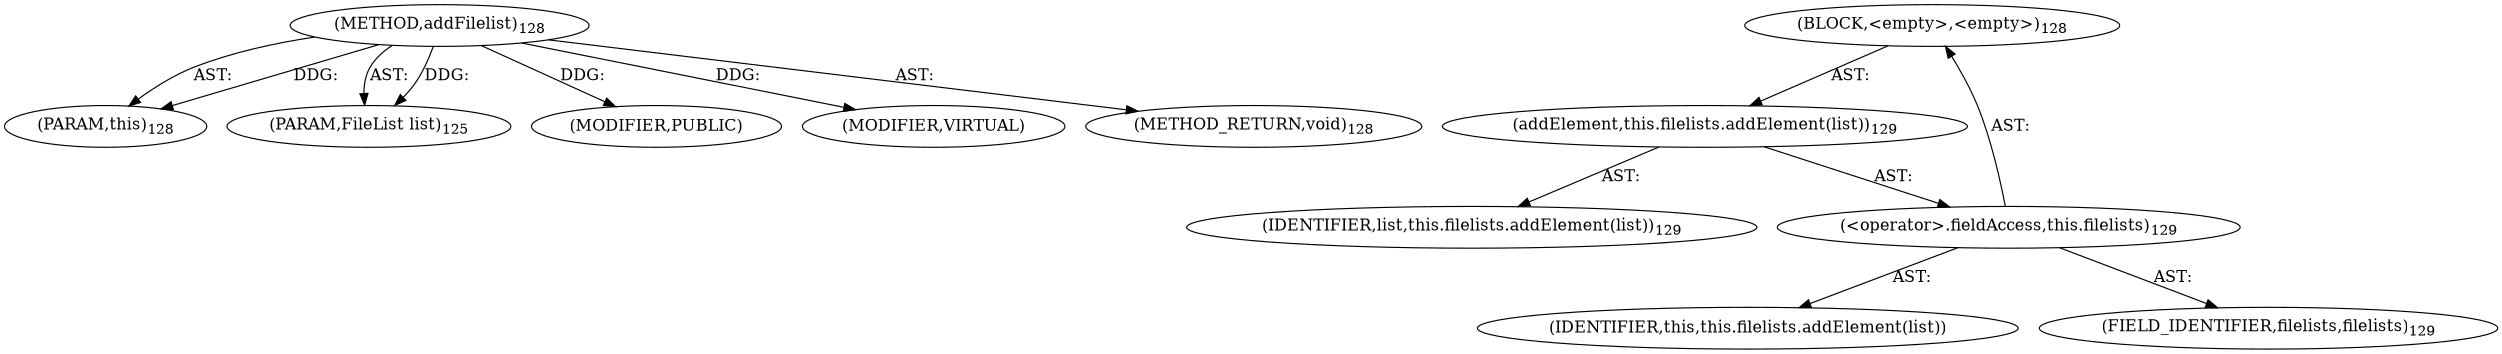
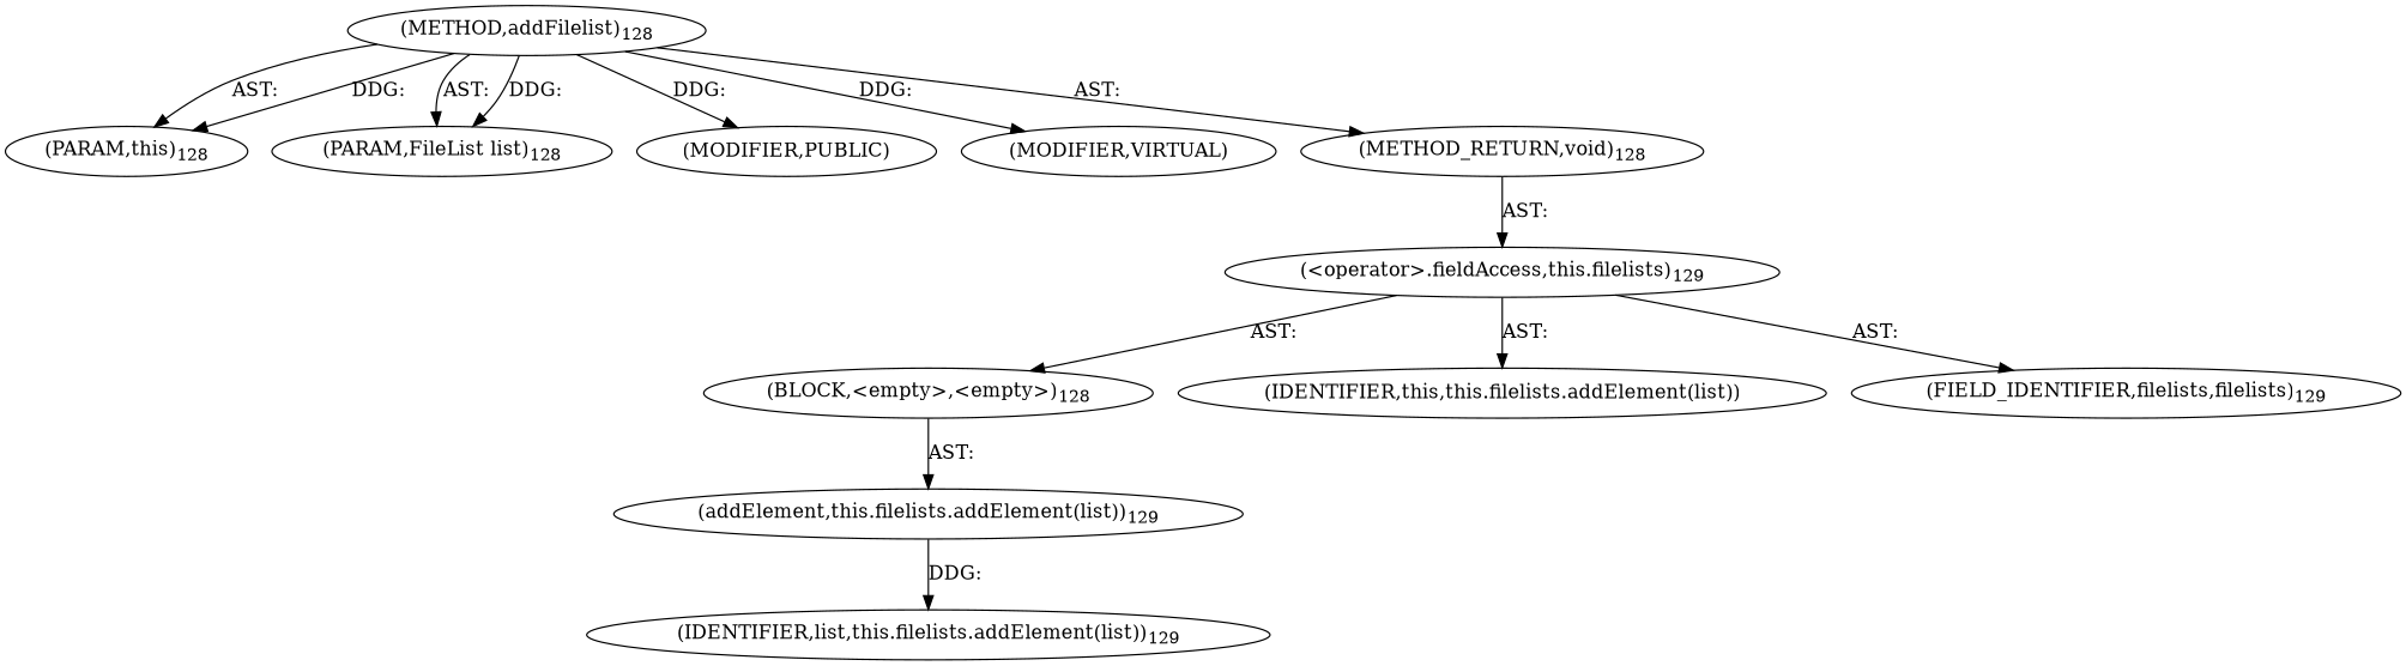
  digraph {
    n1 [label=<(METHOD,addFilelist)<SUB>128</SUB>>]
    n2 [label=<(PARAM,this)<SUB>128</SUB>>]
-   n3 [label=<(PARAM,FileList list)<SUB>125</SUB>>]
+   n3 [label=<(PARAM,FileList list)<SUB>128</SUB>>]
    n4 [label=<(MODIFIER,PUBLIC)>]
    n5 [label=<(MODIFIER,VIRTUAL)>]
    n6 [label=<(METHOD_RETURN,void)<SUB>128</SUB>>]
    n7 [label=<(BLOCK,&lt;empty&gt;,&lt;empty&gt;)<SUB>128</SUB>>]
    n8 [label=<(addElement,this.filelists.addElement(list))<SUB>129</SUB>>]
    n9 [label=<(&lt;operator&gt;.fieldAccess,this.filelists)<SUB>129</SUB>>]
    n10 [label=<(IDENTIFIER,list,this.filelists.addElement(list))<SUB>129</SUB>>]
    n11 [label=<(IDENTIFIER,this,this.filelists.addElement(list))>]
    n12 [label=<(FIELD_IDENTIFIER,filelists,filelists)<SUB>129</SUB>>]
    n1 -> n2 [label="AST: "]
    n1 -> n2 [label="DDG: "]
    n1 -> n3 [label="AST: "]
    n1 -> n3 [label="DDG: "]
    n1 -> n4 [label="DDG: "]
    n1 -> n5 [label="DDG: "]
    n1 -> n6 [label="AST: "]
    n7 -> n8 [label="AST: "]
-   n8 -> n9 [label="AST: "]
-   n8 -> n10 [label="AST: "]
+   n6 -> n9 [label="AST: "]
+   n8 -> n10 [label="DDG: "]
    n9 -> n7 [label="AST: "]
    n9 -> n11 [label="AST: "]
    n9 -> n12 [label="AST: "]
  }
